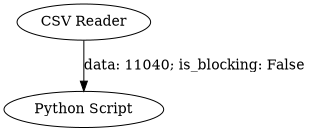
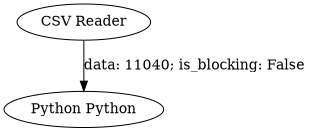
  digraph {
    rankdir=TB
-   n1 [label="Python Script"]
+   n1 [label="Python Python"]
    n2 [label="CSV Reader"]
    n2 -> n1 [label="data: 11040; is_blocking: False"]
  }
